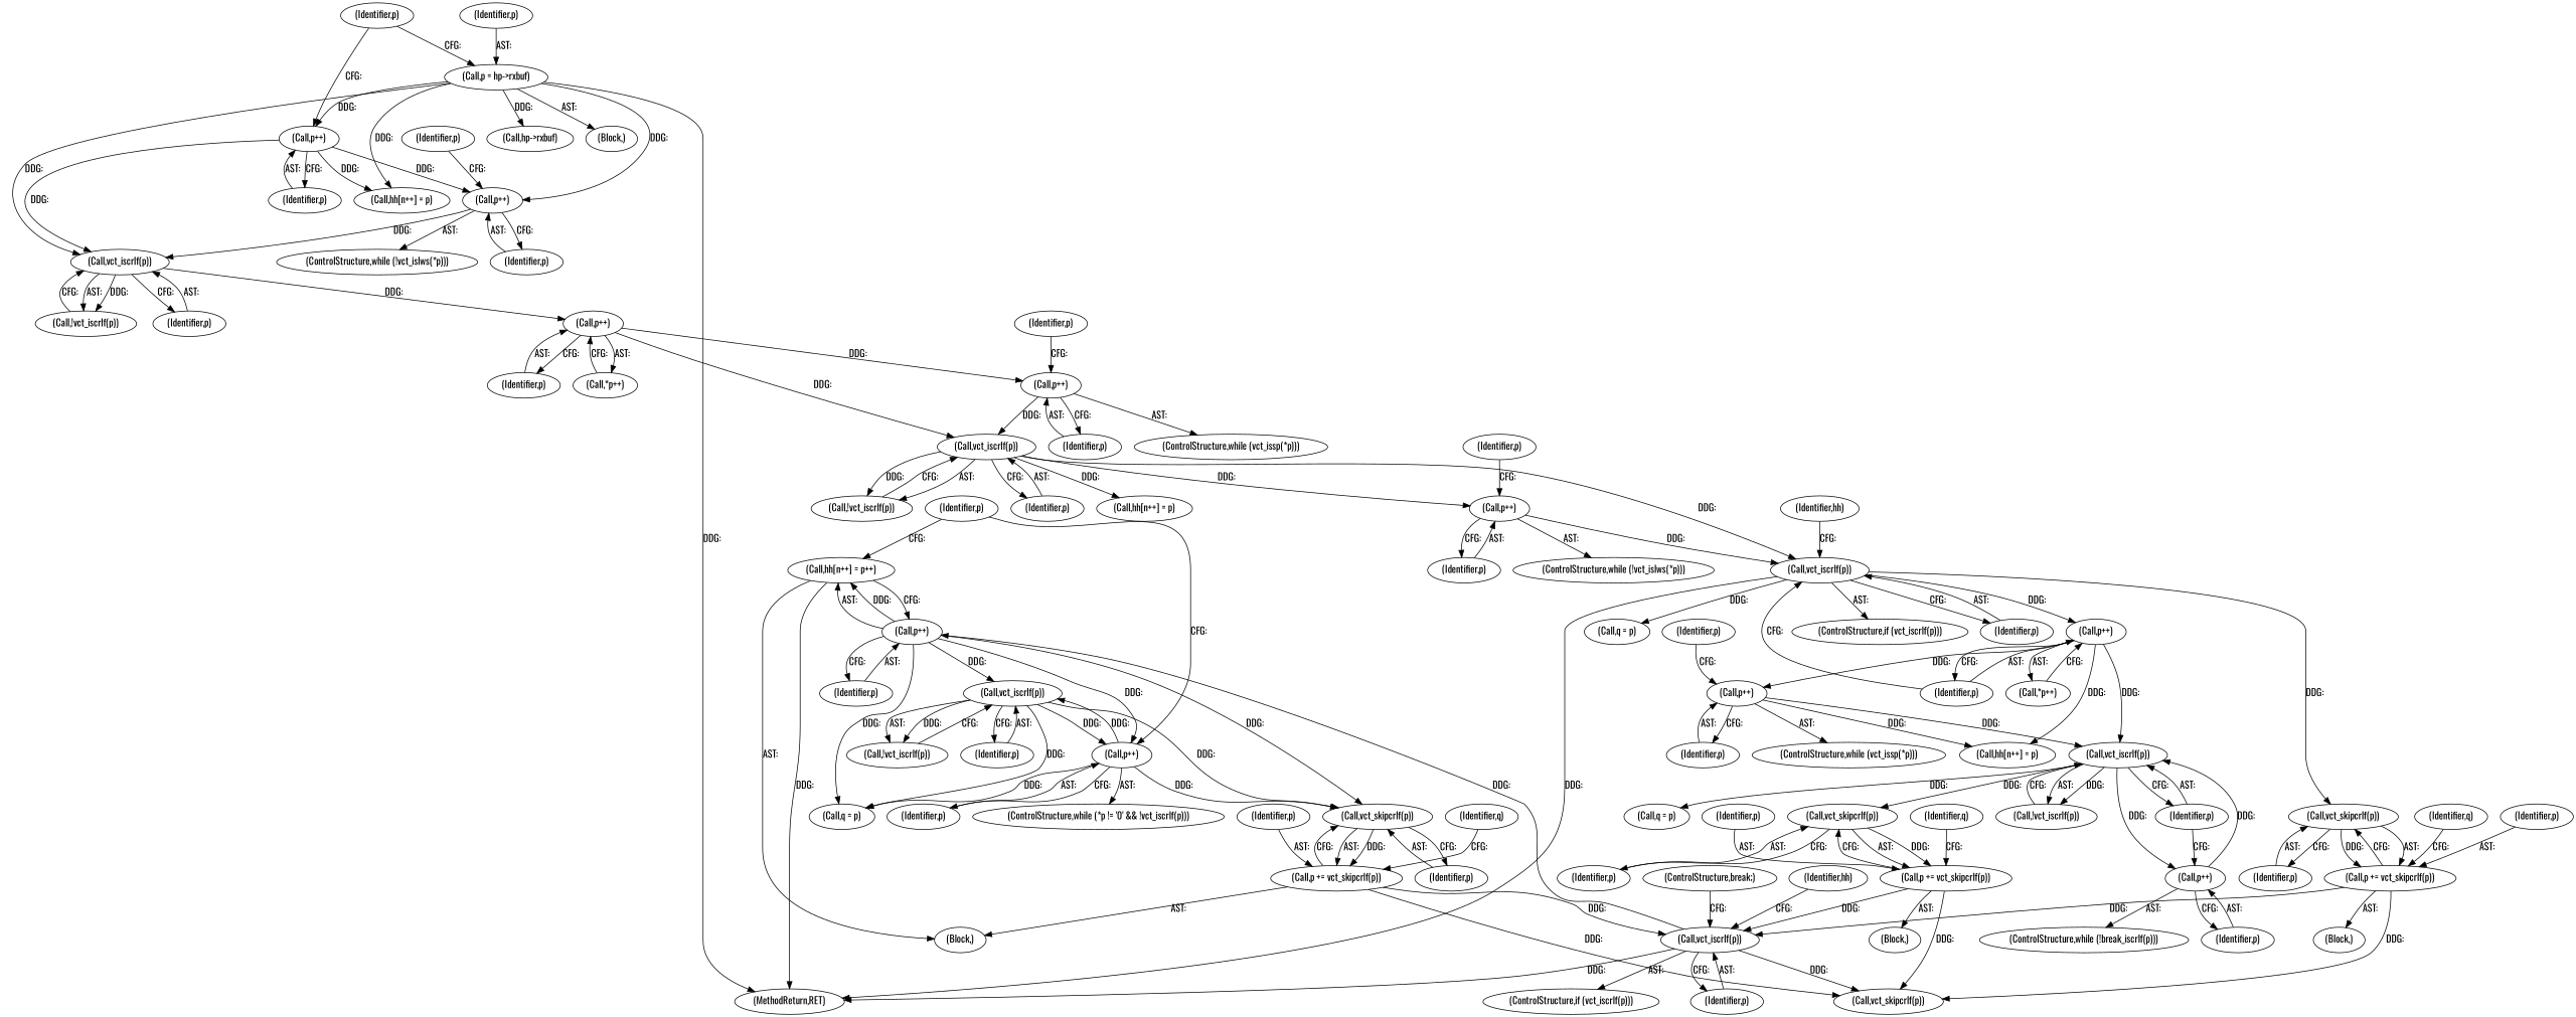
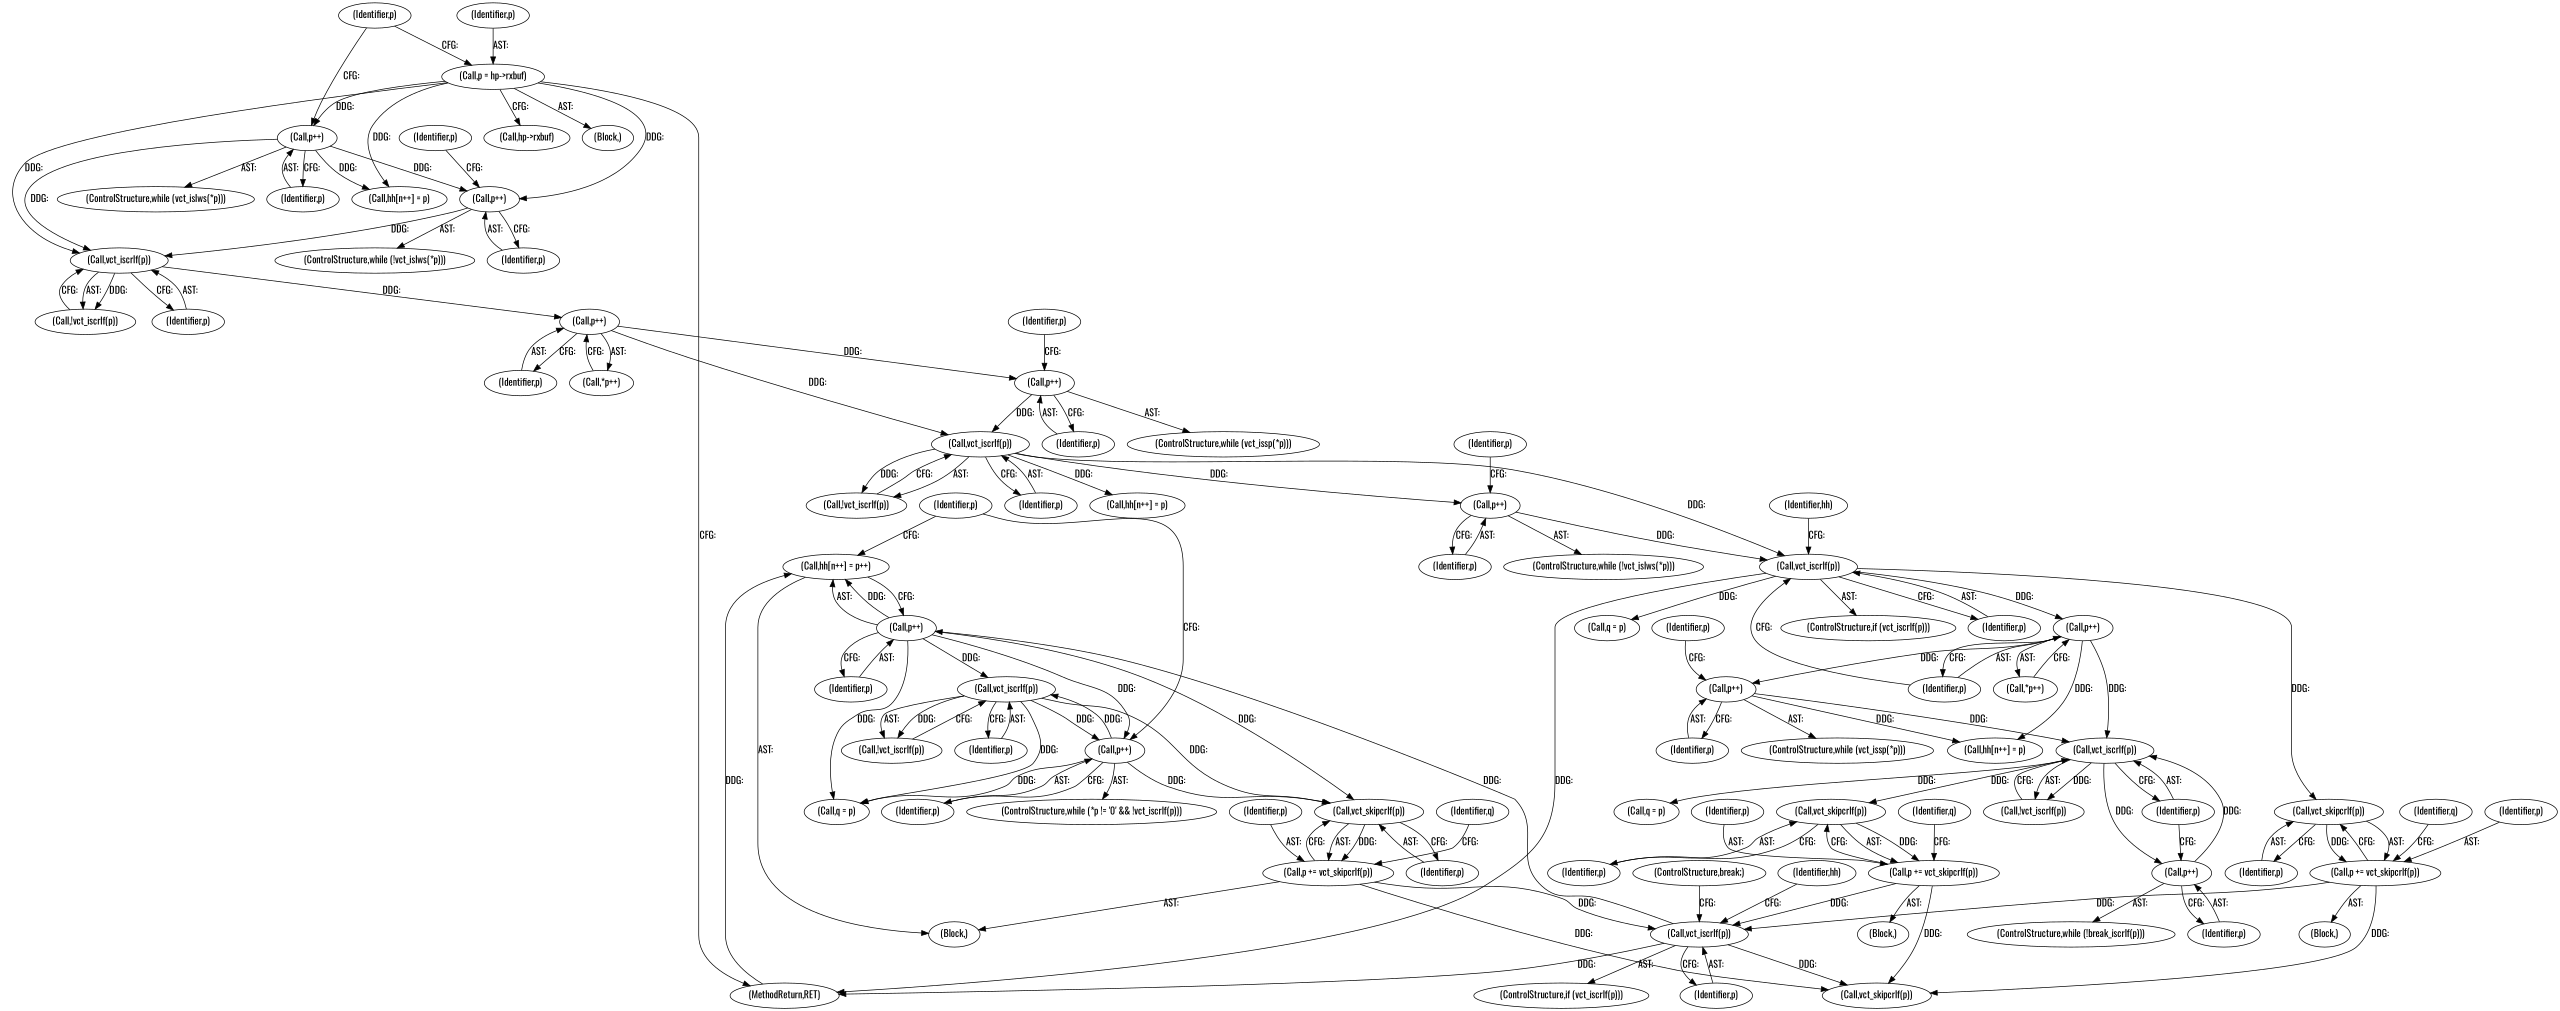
  digraph {
    fontname=Oswald
    node [fontname=Oswald]
    edge [fontname=Oswald]
    n1 [label="(Call,hh[n++] = p++)"]
    n2 [label="(Call,p++)"]
    n3 [label="(MethodReturn,RET)"]
    n4 [label="(Block,)"]
    n5 [label="(Call,vct_skipcrlf(p))"]
    n6 [label="(Call,vct_iscrlf(p))"]
    n7 [label="(Call,p++)"]
    n8 [label="(Call,q = p)"]
    n9 [label="(Identifier,p)"]
    n10 [label="(Call,p += vct_skipcrlf(p))"]
    n11 [label="(Identifier,p)"]
    n12 [label="(Call,!vct_iscrlf(p))"]
    n13 [label="(Identifier,p)"]
    n14 [label="(ControlStructure,while (*p != '\0' && !vct_iscrlf(p)))"]
    n15 [label="(Identifier,p)"]
    n16 [label="(Call,vct_iscrlf(p))"]
    n17 [label="(Call,vct_skipcrlf(p))"]
    n18 [label="(ControlStructure,if (vct_iscrlf(p)))"]
    n19 [label="(Identifier,p)"]
    n20 [label="(Call,p += vct_skipcrlf(p))"]
    n21 [label="(Call,vct_skipcrlf(p))"]
    n22 [label="(Block,)"]
    n23 [label="(Identifier,p)"]
    n24 [label="(Call,vct_iscrlf(p))"]
    n25 [label="(Call,p++)"]
    n26 [label="(Call,q = p)"]
    n27 [label="(Identifier,p)"]
    n28 [label="(Call,!vct_iscrlf(p))"]
    n29 [label="(ControlStructure,while (!break_iscrlf(p)))"]
    n30 [label="(Identifier,p)"]
    n31 [label="(Call,p++)"]
    n32 [label="(Call,p++)"]
    n33 [label="(Call,hh[n++] = p)"]
    n34 [label="(Call,*p++)"]
    n35 [label="(Identifier,p)"]
    n36 [label="(Identifier,p)"]
    n37 [label="(ControlStructure,while (vct_issp(*p)))"]
    n38 [label="(Call,vct_iscrlf(p))"]
    n39 [label="(Call,vct_skipcrlf(p))"]
    n40 [label="(ControlStructure,if (vct_iscrlf(p)))"]
    n41 [label="(Identifier,p)"]
    n42 [label="(Call,q = p)"]
    n43 [label="(Call,p += vct_skipcrlf(p))"]
    n44 [label="(Identifier,p)"]
    n45 [label="(Call,p++)"]
    n46 [label="(Identifier,p)"]
    n47 [label="(ControlStructure,while (!vct_islws(*p)))"]
    n48 [label="(Call,vct_iscrlf(p))"]
    n49 [label="(Call,hh[n++] = p)"]
    n50 [label="(Call,!vct_iscrlf(p))"]
    n51 [label="(Identifier,p)"]
    n52 [label="(Call,p++)"]
    n53 [label="(Call,p++)"]
    n54 [label="(Call,*p++)"]
    n55 [label="(Identifier,p)"]
    n56 [label="(ControlStructure,while (vct_issp(*p)))"]
    n57 [label="(Identifier,p)"]
    n58 [label="(Call,vct_iscrlf(p))"]
    n59 [label="(Call,!vct_iscrlf(p))"]
    n60 [label="(Identifier,p)"]
    n61 [label="(Call,p++)"]
    n62 [label="(ControlStructure,while (!vct_islws(*p)))"]
    n63 [label="(Identifier,p)"]
    n64 [label="(Call,p = hp->rxbuf)"]
    n65 [label="(Call,p++)"]
    n66 [label="(Call,hp->rxbuf)"]
    n67 [label="(Call,hh[n++] = p)"]
    n68 [label="(Block,)"]
+   n69 [label="(ControlStructure,while (vct_islws(*p)))"]
    n70 [label="(Identifier,p)"]
    n71 [label="(Block,)"]
    n72 [label="(Identifier,p)"]
    n73 [label="(Identifier,q)"]
    n74 [label="(Identifier,p)"]
    n75 [label="(Identifier,p)"]
    n76 [label="(Identifier,q)"]
    n77 [label="(Identifier,p)"]
    n78 [label="(Identifier,hh)"]
    n79 [label="(Identifier,p)"]
    n80 [label="(Identifier,q)"]
    n81 [label="(Identifier,p)"]
    n82 [label="(Identifier,p)"]
    n83 [label="(Identifier,p)"]
    n84 [label="(Identifier,hh)"]
    n85 [label="(Identifier,p)"]
    n86 [label="(ControlStructure,break;)"]
    n87 [label="(Identifier,p)"]
    n1 -> n2 [label="CFG: "]
-   n1 -> n3 [label="DDG: "]
+   n3 -> n1 [label="DDG: "]
    n1 -> n4 [label="AST: "]
    n2 -> n1 [label="AST: "]
    n2 -> n1 [label="DDG: "]
    n2 -> n5 [label="DDG: "]
    n2 -> n6 [label="DDG: "]
    n2 -> n7 [label="DDG: "]
    n2 -> n8 [label="DDG: "]
    n2 -> n9 [label="CFG: "]
    n5 -> n10 [label="AST: "]
    n5 -> n10 [label="DDG: "]
    n5 -> n11 [label="CFG: "]
    n6 -> n5 [label="DDG: "]
    n6 -> n7 [label="DDG: "]
    n6 -> n8 [label="DDG: "]
    n6 -> n12 [label="AST: "]
    n6 -> n12 [label="DDG: "]
    n6 -> n13 [label="CFG: "]
    n7 -> n5 [label="DDG: "]
    n7 -> n6 [label="DDG: "]
    n7 -> n8 [label="DDG: "]
    n7 -> n14 [label="AST: "]
    n7 -> n15 [label="CFG: "]
    n9 -> n2 [label="AST: "]
    n10 -> n4 [label="AST: "]
    n10 -> n5 [label="CFG: "]
    n10 -> n16 [label="DDG: "]
    n10 -> n17 [label="DDG: "]
    n11 -> n5 [label="AST: "]
    n12 -> n6 [label="CFG: "]
    n13 -> n6 [label="AST: "]
    n15 -> n7 [label="AST: "]
    n16 -> n2 [label="DDG: "]
    n16 -> n3 [label="DDG: "]
    n16 -> n17 [label="DDG: "]
    n16 -> n18 [label="AST: "]
    n16 -> n19 [label="CFG: "]
    n19 -> n16 [label="AST: "]
    n20 -> n16 [label="DDG: "]
    n20 -> n17 [label="DDG: "]
    n20 -> n21 [label="CFG: "]
    n20 -> n22 [label="AST: "]
    n21 -> n20 [label="AST: "]
    n21 -> n20 [label="DDG: "]
    n21 -> n23 [label="CFG: "]
    n23 -> n21 [label="AST: "]
    n24 -> n21 [label="DDG: "]
    n24 -> n25 [label="DDG: "]
    n24 -> n26 [label="DDG: "]
    n24 -> n27 [label="CFG: "]
    n24 -> n28 [label="AST: "]
    n24 -> n28 [label="DDG: "]
    n25 -> n24 [label="DDG: "]
    n25 -> n29 [label="AST: "]
    n25 -> n30 [label="CFG: "]
    n27 -> n24 [label="AST: "]
    n27 -> n25 [label="CFG: "]
    n28 -> n24 [label="CFG: "]
    n30 -> n25 [label="AST: "]
    n31 -> n24 [label="DDG: "]
    n31 -> n32 [label="DDG: "]
    n31 -> n33 [label="DDG: "]
    n31 -> n34 [label="AST: "]
    n31 -> n35 [label="CFG: "]
    n32 -> n24 [label="DDG: "]
    n32 -> n33 [label="DDG: "]
    n32 -> n36 [label="CFG: "]
    n32 -> n37 [label="AST: "]
    n34 -> n31 [label="CFG: "]
    n35 -> n31 [label="AST: "]
    n35 -> n38 [label="CFG: "]
    n36 -> n32 [label="AST: "]
    n38 -> n3 [label="DDG: "]
    n38 -> n31 [label="DDG: "]
    n38 -> n39 [label="DDG: "]
    n38 -> n40 [label="AST: "]
    n38 -> n41 [label="CFG: "]
    n38 -> n42 [label="DDG: "]
    n39 -> n43 [label="AST: "]
    n39 -> n43 [label="DDG: "]
    n39 -> n44 [label="CFG: "]
    n41 -> n38 [label="AST: "]
    n43 -> n16 [label="DDG: "]
    n43 -> n17 [label="DDG: "]
    n43 -> n39 [label="CFG: "]
    n43 -> n71 [label="AST: "]
    n44 -> n39 [label="AST: "]
    n45 -> n38 [label="DDG: "]
    n45 -> n46 [label="CFG: "]
    n45 -> n47 [label="AST: "]
    n46 -> n45 [label="AST: "]
    n48 -> n38 [label="DDG: "]
    n48 -> n45 [label="DDG: "]
    n48 -> n49 [label="DDG: "]
    n48 -> n50 [label="AST: "]
    n48 -> n50 [label="DDG: "]
    n48 -> n51 [label="CFG: "]
    n50 -> n48 [label="CFG: "]
    n51 -> n48 [label="AST: "]
    n52 -> n48 [label="DDG: "]
    n52 -> n53 [label="DDG: "]
    n52 -> n54 [label="AST: "]
    n52 -> n55 [label="CFG: "]
    n53 -> n48 [label="DDG: "]
    n53 -> n56 [label="AST: "]
    n53 -> n57 [label="CFG: "]
    n54 -> n52 [label="CFG: "]
    n55 -> n52 [label="AST: "]
    n57 -> n53 [label="AST: "]
    n58 -> n52 [label="DDG: "]
    n58 -> n59 [label="AST: "]
    n58 -> n59 [label="DDG: "]
    n58 -> n60 [label="CFG: "]
    n59 -> n58 [label="CFG: "]
    n60 -> n58 [label="AST: "]
    n61 -> n58 [label="DDG: "]
    n61 -> n62 [label="AST: "]
    n61 -> n63 [label="CFG: "]
    n63 -> n61 [label="AST: "]
-   n64 -> n3 [label="DDG: "]
+   n64 -> n3 [label="CFG: "]
    n64 -> n58 [label="DDG: "]
    n64 -> n61 [label="DDG: "]
    n64 -> n65 [label="DDG: "]
-   n64 -> n66 [label="DDG: "]
+   n64 -> n66 [label="CFG: "]
    n64 -> n67 [label="DDG: "]
    n64 -> n68 [label="AST: "]
    n65 -> n58 [label="DDG: "]
    n65 -> n61 [label="DDG: "]
    n65 -> n67 [label="DDG: "]
+   n65 -> n69 [label="AST: "]
    n65 -> n70 [label="CFG: "]
    n70 -> n65 [label="AST: "]
    n72 -> n45 [label="CFG: "]
    n73 -> n20 [label="CFG: "]
    n74 -> n1 [label="CFG: "]
    n74 -> n7 [label="CFG: "]
    n75 -> n20 [label="AST: "]
    n76 -> n10 [label="CFG: "]
    n77 -> n10 [label="AST: "]
    n78 -> n16 [label="CFG: "]
    n79 -> n64 [label="CFG: "]
    n79 -> n65 [label="CFG: "]
    n80 -> n43 [label="CFG: "]
    n81 -> n61 [label="CFG: "]
    n82 -> n43 [label="AST: "]
    n83 -> n32 [label="CFG: "]
    n84 -> n38 [label="CFG: "]
    n85 -> n64 [label="AST: "]
    n86 -> n16 [label="CFG: "]
    n87 -> n53 [label="CFG: "]
  }
